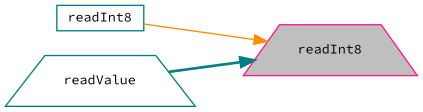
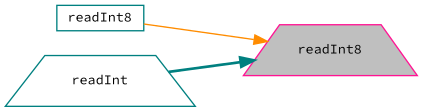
  digraph {
    rankdir=RL
    fontname="Source Code Pro"
    node [color=teal fillcolor=white fontname="Source Code Pro" fontsize=10 shape=trapezium style=filled]
    edge [dir=back fontname="Source Code Pro" fontsize=10 labelfontname=Helvetica labelfontsize=10]
    n1 [color=deeppink fillcolor=grey75 fontcolor=black height=0.2 label=readInt8 width=0.4]
    n2 [height=0.2 label=readInt8 shape=box width=0.4]
-   n3 [height=0.2 label=readValue width=0.4]
+   n3 [height=0.2 label=readInt width=0.4]
    n1 -> n2 [color=darkorange style=solid]
    n1 -> n3 [color=teal style=bold]
  }
